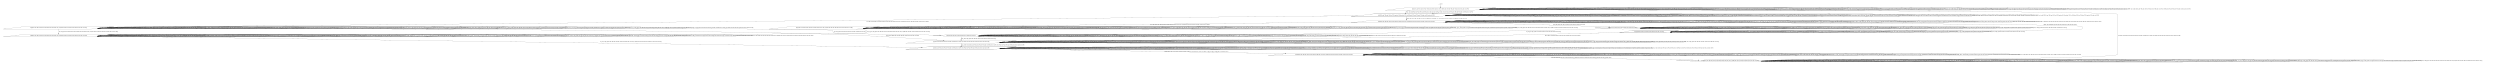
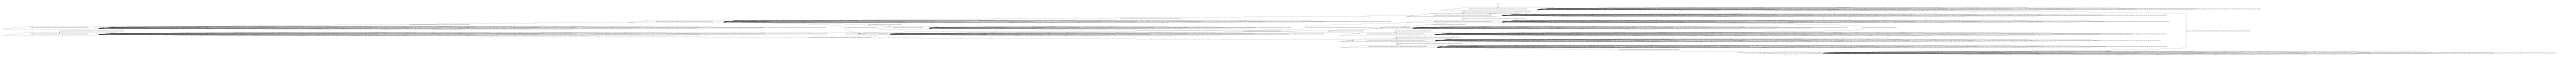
  digraph {
    fontname="IBM Plex Sans"
    node [fontname="IBM Plex Sans" shape=parallelogram]
    edge [arrowhead=normal fontname="IBM Plex Sans" lblstyle="above, sloped"]
    n1 [label="0@[((DOL and TEA and CAP and TON and not EUR and not COF) or (EUR and COF and TEA and TON and not DOL and not CAP))]"]
    n2 [label="1@[((DOL and TEA and CAP and TON and not EUR and not COF) or (EUR and COF and TEA and TON and not DOL and not CAP))]"]
    n3 [label="2@[((DOL and TEA and CAP and TON and not EUR and not COF) or (EUR and COF and TEA and TON and not DOL and not CAP))]"]
    n4 [label="3@[((DOL and TEA and CAP and TON and not EUR and not COF) or (EUR and COF and TEA and TON and not DOL and not CAP))]"]
    n5 [label="6@[((DOL and TEA and CAP and TON and not EUR and not COF))]" shape=diamond]
    n6 [label="7@[((DOL and TEA and CAP and TON and not EUR and not COF) or (EUR and COF and TEA and TON and not DOL and not CAP))]"]
    n7 [label="9@[((DOL and TEA and CAP and TON and not EUR and not COF) or (EUR and COF and TEA and TON and not DOL and not CAP))]"]
    n8 [label="4@[((DOL and TEA and CAP and TON and not EUR and not COF))]" shape=diamond]
    n9 [label="5@[((DOL and TEA and CAP and TON and not EUR and not COF) or (EUR and COF and TEA and TON and not DOL and not CAP))]"]
    n10 [label="12@[((EUR and COF and TEA and TON and not DOL and not CAP))]"]
    n11 [label="8@[((DOL and TEA and CAP and TON and not EUR and not COF) or (EUR and COF and TEA and TON and not DOL and not CAP))]"]
    n12 [label="10@[((DOL and TEA and CAP and TON and not EUR and not COF) or (EUR and COF and TEA and TON and not DOL and not CAP))]"]
    n13 [label="11@[((DOL and TEA and CAP and TON and not EUR and not COF) or (EUR and COF and TEA and TON and not DOL and not CAP))]" shape=diamond]
    n14 [height=0 label=__start4 shape=none width=0]
    n1 -> n1 [arrowhead=diamond label="cap / nok() [((DOL and TEA and CAP and TON and not EUR and not COF))]"]
    n1 -> n1 [arrowhead=diamond label="coffee / nok() [((DOL and TEA and CAP and TON and not EUR and not COF) or (EUR and COF and TEA and TON and not DOL and not CAP))]"]
    n1 -> n1 [label="cup_taken / nok() [((DOL and TEA and CAP and TON and not EUR and not COF) or (EUR and COF and TEA and TON and not DOL and not CAP))]"]
    n1 -> n1 [arrowhead=diamond label="display_done / nok() [((DOL and TEA and CAP and TON and not EUR and not COF) or (EUR and COF and TEA and TON and not DOL and not CAP))]"]
    n1 -> n1 [label="no_sugar / nok() [((DOL and TEA and CAP and TON and not EUR and not COF) or (EUR and COF and TEA and TON and not DOL and not CAP))]"]
    n1 -> n1 [arrowhead=diamond label="pour_coffee / nok() [((DOL and TEA and CAP and TON and not EUR and not COF) or (EUR and COF and TEA and TON and not DOL and not CAP))]"]
    n1 -> n1 [arrowhead=diamond label="pour_milk / nok() [((DOL and TEA and CAP and TON and not EUR and not COF))]"]
    n1 -> n1 [arrowhead=diamond label="pour_sugar / nok() [((DOL and TEA and CAP and TON and not EUR and not COF) or (EUR and COF and TEA and TON and not DOL and not CAP))]"]
    n1 -> n1 [arrowhead=diamond label="pour_tea / nok() [((DOL and TEA and CAP and TON and not EUR and not COF) or (EUR and COF and TEA and TON and not DOL and not CAP))]"]
    n1 -> n1 [arrowhead=diamond label="ring / nok() [((DOL and TEA and CAP and TON and not EUR and not COF) or (EUR and COF and TEA and TON and not DOL and not CAP))]"]
    n1 -> n1 [label="sugar / nok() [((DOL and TEA and CAP and TON and not EUR and not COF) or (EUR and COF and TEA and TON and not DOL and not CAP))]"]
    n1 -> n1 [label="tea / nok() [((DOL and TEA and CAP and TON and not EUR and not COF) or (EUR and COF and TEA and TON and not DOL and not CAP))]"]
    n1 -> n2 [label="dollar / ok() [((DOL and TEA and CAP and TON and not EUR and not COF))]"]
    n1 -> n2 [label="euro / ok() [((EUR and COF and TEA and TON and not DOL and not CAP))]"]
    n2 -> n2 [arrowhead=diamond label="cap / nok() [((DOL and TEA and CAP and TON and not EUR and not COF))]"]
    n2 -> n2 [label="coffee / nok() [((DOL and TEA and CAP and TON and not EUR and not COF) or (EUR and COF and TEA and TON and not DOL and not CAP))]"]
    n2 -> n2 [arrowhead=diamond label="cup_taken / nok() [((DOL and TEA and CAP and TON and not EUR and not COF) or (EUR and COF and TEA and TON and not DOL and not CAP))]"]
    n2 -> n2 [label="display_done / nok() [((DOL and TEA and CAP and TON and not EUR and not COF) or (EUR and COF and TEA and TON and not DOL and not CAP))]"]
    n2 -> n2 [arrowhead=diamond label="dollar / nok() [((DOL and TEA and CAP and TON and not EUR and not COF))]"]
    n2 -> n2 [arrowhead=diamond label="euro / nok() [((EUR and COF and TEA and TON and not DOL and not CAP))]"]
    n2 -> n2 [arrowhead=diamond label="pour_coffee / nok() [((DOL and TEA and CAP and TON and not EUR and not COF) or (EUR and COF and TEA and TON and not DOL and not CAP))]"]
    n2 -> n2 [label="pour_milk / nok() [((DOL and TEA and CAP and TON and not EUR and not COF))]"]
    n2 -> n2 [arrowhead=diamond label="pour_sugar / nok() [((DOL and TEA and CAP and TON and not EUR and not COF) or (EUR and COF and TEA and TON and not DOL and not CAP))]"]
    n2 -> n2 [label="pour_tea / nok() [((DOL and TEA and CAP and TON and not EUR and not COF) or (EUR and COF and TEA and TON and not DOL and not CAP))]"]
    n2 -> n2 [arrowhead=diamond label="ring / nok() [((DOL and TEA and CAP and TON and not EUR and not COF) or (EUR and COF and TEA and TON and not DOL and not CAP))]"]
    n2 -> n2 [label="tea / nok() [((DOL and TEA and CAP and TON and not EUR and not COF) or (EUR and COF and TEA and TON and not DOL and not CAP))]"]
    n2 -> n3 [label="no_sugar / ok() [((DOL and TEA and CAP and TON and not EUR and not COF) or (EUR and COF and TEA and TON and not DOL and not CAP))]"]
    n2 -> n4 [arrowhead=diamond label="sugar / ok() [((DOL and TEA and CAP and TON and not EUR and not COF) or (EUR and COF and TEA and TON and not DOL and not CAP))]"]
    n3 -> n3 [label="coffee / Ω [((DOL and TEA and CAP and TON and not EUR and not COF))]"]
    n3 -> n3 [label="cup_taken / nok() [((DOL and TEA and CAP and TON and not EUR and not COF) or (EUR and COF and TEA and TON and not DOL and not CAP))]"]
    n3 -> n3 [label="display_done / nok() [((DOL and TEA and CAP and TON and not EUR and not COF) or (EUR and COF and TEA and TON and not DOL and not CAP))]"]
    n3 -> n3 [arrowhead=diamond label="dollar / nok() [((DOL and TEA and CAP and TON and not EUR and not COF))]"]
    n3 -> n3 [arrowhead=diamond label="euro / nok() [((EUR and COF and TEA and TON and not DOL and not CAP))]"]
    n3 -> n3 [arrowhead=diamond label="no_sugar / nok() [((DOL and TEA and CAP and TON and not EUR and not COF) or (EUR and COF and TEA and TON and not DOL and not CAP))]"]
    n3 -> n3 [label="pour_coffee / nok() [((DOL and TEA and CAP and TON and not EUR and not COF) or (EUR and COF and TEA and TON and not DOL and not CAP))]"]
    n3 -> n3 [arrowhead=diamond label="pour_milk / nok() [((DOL and TEA and CAP and TON and not EUR and not COF))]"]
    n3 -> n3 [label="pour_sugar / nok() [((DOL and TEA and CAP and TON and not EUR and not COF) or (EUR and COF and TEA and TON and not DOL and not CAP))]"]
    n3 -> n3 [label="pour_tea / nok() [((DOL and TEA and CAP and TON and not EUR and not COF) or (EUR and COF and TEA and TON and not DOL and not CAP))]"]
    n3 -> n3 [arrowhead=diamond label="ring / nok() [((DOL and TEA and CAP and TON and not EUR and not COF) or (EUR and COF and TEA and TON and not DOL and not CAP))]"]
    n3 -> n3 [label="sugar / void() [((DOL and TEA and CAP and TON and not EUR and not COF) or (EUR and COF and TEA and TON and not DOL and not CAP))]"]
    n3 -> n5 [label="cap / ok() [((DOL and TEA and CAP and TON and not EUR and not COF))]"]
    n3 -> n6 [label="tea / ok() [((DOL and TEA and CAP and TON and not EUR and not COF) or (EUR and COF and TEA and TON and not DOL and not CAP))]"]
    n3 -> n7 [label="coffee / ok() [((EUR and COF and TEA and TON and not DOL and not CAP))]"]
    n4 -> n4 [arrowhead=diamond label="coffee / Ω [((DOL and TEA and CAP and TON and not EUR and not COF))]"]
    n4 -> n4 [label="cup_taken / nok() [((DOL and TEA and CAP and TON and not EUR and not COF) or (EUR and COF and TEA and TON and not DOL and not CAP))]"]
    n4 -> n4 [label="display_done / nok() [((DOL and TEA and CAP and TON and not EUR and not COF) or (EUR and COF and TEA and TON and not DOL and not CAP))]"]
    n4 -> n4 [label="dollar / nok() [((DOL and TEA and CAP and TON and not EUR and not COF))]"]
    n4 -> n4 [arrowhead=diamond label="euro / nok() [((EUR and COF and TEA and TON and not DOL and not CAP))]"]
    n4 -> n4 [arrowhead=diamond label="no_sugar / void() [((DOL and TEA and CAP and TON and not EUR and not COF) or (EUR and COF and TEA and TON and not DOL and not CAP))]"]
    n4 -> n4 [label="pour_coffee / nok() [((DOL and TEA and CAP and TON and not EUR and not COF) or (EUR and COF and TEA and TON and not DOL and not CAP))]"]
    n4 -> n4 [label="pour_milk / nok() [((DOL and TEA and CAP and TON and not EUR and not COF))]"]
    n4 -> n4 [label="pour_sugar / nok() [((DOL and TEA and CAP and TON and not EUR and not COF) or (EUR and COF and TEA and TON and not DOL and not CAP))]"]
    n4 -> n4 [label="pour_tea / nok() [((DOL and TEA and CAP and TON and not EUR and not COF) or (EUR and COF and TEA and TON and not DOL and not CAP))]"]
    n4 -> n4 [label="ring / nok() [((DOL and TEA and CAP and TON and not EUR and not COF) or (EUR and COF and TEA and TON and not DOL and not CAP))]"]
    n4 -> n4 [arrowhead=diamond label="sugar / nok() [((DOL and TEA and CAP and TON and not EUR and not COF) or (EUR and COF and TEA and TON and not DOL and not CAP))]"]
    n4 -> n8 [arrowhead=diamond label="cap / ok() [((DOL and TEA and CAP and TON and not EUR and not COF))]"]
    n4 -> n9 [arrowhead=diamond label="tea / ok() [((DOL and TEA and CAP and TON and not EUR and not COF) or (EUR and COF and TEA and TON and not DOL and not CAP))]"]
    n4 -> n10 [label="coffee / ok() [((EUR and COF and TEA and TON and not DOL and not CAP))]"]
    n5 -> n5 [label="cap / nok() [((DOL and TEA and CAP and TON and not EUR and not COF))]"]
    n5 -> n5 [label="coffee / void() [((DOL and TEA and CAP and TON and not EUR and not COF))]"]
    n5 -> n5 [arrowhead=diamond label="cup_taken / nok() [((DOL and TEA and CAP and TON and not EUR and not COF))]"]
    n5 -> n5 [label="display_done / nok() [((DOL and TEA and CAP and TON and not EUR and not COF))]"]
    n5 -> n5 [label="dollar / nok() [((DOL and TEA and CAP and TON and not EUR and not COF))]"]
    n5 -> n5 [label="no_sugar / nok() [((DOL and TEA and CAP and TON and not EUR and not COF))]"]
    n5 -> n5 [label="pour_coffee / nok() [((DOL and TEA and CAP and TON and not EUR and not COF))]"]
    n5 -> n5 [label="pour_sugar / nok() [((DOL and TEA and CAP and TON and not EUR and not COF))]"]
    n5 -> n5 [arrowhead=diamond label="pour_tea / nok() [((DOL and TEA and CAP and TON and not EUR and not COF))]"]
    n5 -> n5 [label="ring / nok() [((DOL and TEA and CAP and TON and not EUR and not COF))]"]
    n5 -> n5 [label="sugar / nok() [((DOL and TEA and CAP and TON and not EUR and not COF))]"]
    n5 -> n5 [label="tea / void() [((DOL and TEA and CAP and TON and not EUR and not COF))]"]
    n5 -> n7 [label="pour_milk / ok() [((DOL and TEA and CAP and TON and not EUR and not COF))]"]
    n6 -> n6 [arrowhead=diamond label="cap / void() [((DOL and TEA and CAP and TON and not EUR and not COF))]"]
    n6 -> n6 [arrowhead=diamond label="coffee / void() [((DOL and TEA and CAP and TON and not EUR and not COF) or (EUR and COF and TEA and TON and not DOL and not CAP))]"]
    n6 -> n6 [arrowhead=diamond label="cup_taken / nok() [((DOL and TEA and CAP and TON and not EUR and not COF) or (EUR and COF and TEA and TON and not DOL and not CAP))]"]
    n6 -> n6 [label="display_done / nok() [((DOL and TEA and CAP and TON and not EUR and not COF) or (EUR and COF and TEA and TON and not DOL and not CAP))]"]
    n6 -> n6 [label="dollar / nok() [((DOL and TEA and CAP and TON and not EUR and not COF))]"]
    n6 -> n6 [label="euro / nok() [((EUR and COF and TEA and TON and not DOL and not CAP))]"]
    n6 -> n6 [arrowhead=diamond label="no_sugar / nok() [((DOL and TEA and CAP and TON and not EUR and not COF) or (EUR and COF and TEA and TON and not DOL and not CAP))]"]
    n6 -> n6 [label="pour_coffee / nok() [((DOL and TEA and CAP and TON and not EUR and not COF) or (EUR and COF and TEA and TON and not DOL and not CAP))]"]
    n6 -> n6 [label="pour_milk / nok() [((DOL and TEA and CAP and TON and not EUR and not COF))]"]
    n6 -> n6 [arrowhead=diamond label="pour_sugar / nok() [((DOL and TEA and CAP and TON and not EUR and not COF) or (EUR and COF and TEA and TON and not DOL and not CAP))]"]
    n6 -> n6 [label="ring / nok() [((DOL and TEA and CAP and TON and not EUR and not COF) or (EUR and COF and TEA and TON and not DOL and not CAP))]"]
    n6 -> n6 [label="sugar / nok() [((DOL and TEA and CAP and TON and not EUR and not COF) or (EUR and COF and TEA and TON and not DOL and not CAP))]"]
    n6 -> n6 [arrowhead=diamond label="tea / nok() [((DOL and TEA and CAP and TON and not EUR and not COF) or (EUR and COF and TEA and TON and not DOL and not CAP))]"]
    n6 -> n11 [arrowhead=diamond label="pour_tea / ok() [((DOL and TEA and CAP and TON and not EUR and not COF) or (EUR and COF and TEA and TON and not DOL and not CAP))]"]
    n7 -> n7 [arrowhead=diamond label="cap / nok() [((DOL and TEA and CAP and TON and not EUR and not COF))]"]
    n7 -> n7 [label="coffee / nok() [((DOL and TEA and CAP and TON and not EUR and not COF) or (EUR and COF and TEA and TON and not DOL and not CAP))]"]
    n7 -> n7 [arrowhead=diamond label="cup_taken / nok() [((DOL and TEA and CAP and TON and not EUR and not COF) or (EUR and COF and TEA and TON and not DOL and not CAP))]"]
    n7 -> n7 [arrowhead=diamond label="display_done / nok() [((DOL and TEA and CAP and TON and not EUR and not COF) or (EUR and COF and TEA and TON and not DOL and not CAP))]"]
    n7 -> n7 [arrowhead=diamond label="dollar / nok() [((DOL and TEA and CAP and TON and not EUR and not COF))]"]
    n7 -> n7 [label="euro / nok() [((EUR and COF and TEA and TON and not DOL and not CAP))]"]
    n7 -> n7 [arrowhead=diamond label="no_sugar / nok() [((DOL and TEA and CAP and TON and not EUR and not COF) or (EUR and COF and TEA and TON and not DOL and not CAP))]"]
    n7 -> n7 [label="pour_milk / nok() [((DOL and TEA and CAP and TON and not EUR and not COF))]"]
    n7 -> n7 [label="pour_sugar / nok() [((DOL and TEA and CAP and TON and not EUR and not COF) or (EUR and COF and TEA and TON and not DOL and not CAP))]"]
    n7 -> n7 [arrowhead=diamond label="pour_tea / nok() [((DOL and TEA and CAP and TON and not EUR and not COF) or (EUR and COF and TEA and TON and not DOL and not CAP))]"]
    n7 -> n7 [label="ring / nok() [((DOL and TEA and CAP and TON and not EUR and not COF) or (EUR and COF and TEA and TON and not DOL and not CAP))]"]
    n7 -> n7 [arrowhead=diamond label="sugar / nok() [((DOL and TEA and CAP and TON and not EUR and not COF) or (EUR and COF and TEA and TON and not DOL and not CAP))]"]
    n7 -> n7 [arrowhead=diamond label="tea / void() [((EUR and COF and TEA and TON and not DOL and not CAP))]"]
    n7 -> n7 [arrowhead=diamond label="tea / nok() [((DOL and TEA and CAP and TON and not EUR and not COF))]"]
    n7 -> n11 [arrowhead=diamond label="pour_coffee / ok() [((DOL and TEA and CAP and TON and not EUR and not COF) or (EUR and COF and TEA and TON and not DOL and not CAP))]"]
-   n8 -> n5 [arrowhead=diamond label="pour_sugar / ok() [((DOL and TEA and CAP and TON and not EUR and not COF))]"]
+   n5 -> n8 [arrowhead=diamond label="pour_sugar / ok() [((DOL and TEA and CAP and TON and not EUR and not COF))]"]
    n8 -> n8 [label="cap / nok() [((DOL and TEA and CAP and TON and not EUR and not COF))]"]
    n8 -> n8 [arrowhead=diamond label="coffee / void() [((DOL and TEA and CAP and TON and not EUR and not COF))]"]
    n8 -> n8 [label="cup_taken / nok() [((DOL and TEA and CAP and TON and not EUR and not COF))]"]
    n8 -> n8 [arrowhead=diamond label="display_done / nok() [((DOL and TEA and CAP and TON and not EUR and not COF))]"]
    n8 -> n8 [label="dollar / nok() [((DOL and TEA and CAP and TON and not EUR and not COF))]"]
    n8 -> n8 [arrowhead=diamond label="no_sugar / nok() [((DOL and TEA and CAP and TON and not EUR and not COF))]"]
    n8 -> n8 [label="pour_coffee / nok() [((DOL and TEA and CAP and TON and not EUR and not COF))]"]
    n8 -> n8 [arrowhead=diamond label="pour_milk / nok() [((DOL and TEA and CAP and TON and not EUR and not COF))]"]
    n8 -> n8 [arrowhead=diamond label="pour_tea / nok() [((DOL and TEA and CAP and TON and not EUR and not COF))]"]
    n8 -> n8 [arrowhead=diamond label="ring / nok() [((DOL and TEA and CAP and TON and not EUR and not COF))]"]
    n8 -> n8 [arrowhead=diamond label="sugar / nok() [((DOL and TEA and CAP and TON and not EUR and not COF))]"]
    n8 -> n8 [label="tea / void() [((DOL and TEA and CAP and TON and not EUR and not COF))]"]
    n9 -> n6 [arrowhead=diamond label="pour_sugar / ok() [((DOL and TEA and CAP and TON and not EUR and not COF) or (EUR and COF and TEA and TON and not DOL and not CAP))]"]
    n9 -> n9 [arrowhead=diamond label="cap / void() [((DOL and TEA and CAP and TON and not EUR and not COF))]"]
    n9 -> n9 [label="coffee / void() [((DOL and TEA and CAP and TON and not EUR and not COF) or (EUR and COF and TEA and TON and not DOL and not CAP))]"]
    n9 -> n9 [arrowhead=diamond label="cup_taken / nok() [((DOL and TEA and CAP and TON and not EUR and not COF) or (EUR and COF and TEA and TON and not DOL and not CAP))]"]
    n9 -> n9 [arrowhead=diamond label="display_done / nok() [((DOL and TEA and CAP and TON and not EUR and not COF) or (EUR and COF and TEA and TON and not DOL and not CAP))]"]
    n9 -> n9 [label="dollar / nok() [((DOL and TEA and CAP and TON and not EUR and not COF))]"]
    n9 -> n9 [arrowhead=diamond label="euro / nok() [((EUR and COF and TEA and TON and not DOL and not CAP))]"]
    n9 -> n9 [arrowhead=diamond label="no_sugar / nok() [((DOL and TEA and CAP and TON and not EUR and not COF) or (EUR and COF and TEA and TON and not DOL and not CAP))]"]
    n9 -> n9 [label="pour_coffee / nok() [((DOL and TEA and CAP and TON and not EUR and not COF) or (EUR and COF and TEA and TON and not DOL and not CAP))]"]
    n9 -> n9 [label="pour_milk / nok() [((DOL and TEA and CAP and TON and not EUR and not COF))]"]
    n9 -> n9 [arrowhead=diamond label="pour_tea / nok() [((DOL and TEA and CAP and TON and not EUR and not COF) or (EUR and COF and TEA and TON and not DOL and not CAP))]"]
    n9 -> n9 [arrowhead=diamond label="ring / nok() [((DOL and TEA and CAP and TON and not EUR and not COF) or (EUR and COF and TEA and TON and not DOL and not CAP))]"]
    n9 -> n9 [label="sugar / nok() [((DOL and TEA and CAP and TON and not EUR and not COF) or (EUR and COF and TEA and TON and not DOL and not CAP))]"]
    n9 -> n9 [label="tea / nok() [((DOL and TEA and CAP and TON and not EUR and not COF) or (EUR and COF and TEA and TON and not DOL and not CAP))]"]
    n10 -> n7 [label="pour_sugar / ok() [((EUR and COF and TEA and TON and not DOL and not CAP))]"]
    n10 -> n10 [label="coffee / nok() [((EUR and COF and TEA and TON and not DOL and not CAP))]"]
    n10 -> n10 [label="cup_taken / nok() [((EUR and COF and TEA and TON and not DOL and not CAP))]"]
    n10 -> n10 [arrowhead=diamond label="display_done / nok() [((EUR and COF and TEA and TON and not DOL and not CAP))]"]
    n10 -> n10 [arrowhead=diamond label="euro / nok() [((EUR and COF and TEA and TON and not DOL and not CAP))]"]
    n10 -> n10 [label="no_sugar / nok() [((EUR and COF and TEA and TON and not DOL and not CAP))]"]
    n10 -> n10 [label="pour_coffee / nok() [((EUR and COF and TEA and TON and not DOL and not CAP))]"]
    n10 -> n10 [label="pour_tea / nok() [((EUR and COF and TEA and TON and not DOL and not CAP))]"]
    n10 -> n10 [arrowhead=diamond label="ring / nok() [((EUR and COF and TEA and TON and not DOL and not CAP))]"]
    n10 -> n10 [arrowhead=diamond label="sugar / nok() [((EUR and COF and TEA and TON and not DOL and not CAP))]"]
    n10 -> n10 [label="tea / void() [((EUR and COF and TEA and TON and not DOL and not CAP))]"]
    n11 -> n11 [arrowhead=diamond label="cap / nok() [((DOL and TEA and CAP and TON and not EUR and not COF))]"]
    n11 -> n11 [arrowhead=diamond label="coffee / nok() [((DOL and TEA and CAP and TON and not EUR and not COF) or (EUR and COF and TEA and TON and not DOL and not CAP))]"]
    n11 -> n11 [label="cup_taken / nok() [((DOL and TEA and CAP and TON and not EUR and not COF) or (EUR and COF and TEA and TON and not DOL and not CAP))]"]
    n11 -> n11 [label="dollar / nok() [((DOL and TEA and CAP and TON and not EUR and not COF))]"]
    n11 -> n11 [arrowhead=diamond label="euro / nok() [((EUR and COF and TEA and TON and not DOL and not CAP))]"]
    n11 -> n11 [label="no_sugar / nok() [((DOL and TEA and CAP and TON and not EUR and not COF) or (EUR and COF and TEA and TON and not DOL and not CAP))]"]
    n11 -> n11 [arrowhead=diamond label="pour_coffee / nok() [((DOL and TEA and CAP and TON and not EUR and not COF) or (EUR and COF and TEA and TON and not DOL and not CAP))]"]
    n11 -> n11 [arrowhead=diamond label="pour_milk / nok() [((DOL and TEA and CAP and TON and not EUR and not COF))]"]
    n11 -> n11 [arrowhead=diamond label="pour_sugar / nok() [((DOL and TEA and CAP and TON and not EUR and not COF) or (EUR and COF and TEA and TON and not DOL and not CAP))]"]
    n11 -> n11 [label="pour_tea / nok() [((DOL and TEA and CAP and TON and not EUR and not COF) or (EUR and COF and TEA and TON and not DOL and not CAP))]"]
    n11 -> n11 [label="ring / nok() [((DOL and TEA and CAP and TON and not EUR and not COF) or (EUR and COF and TEA and TON and not DOL and not CAP))]"]
    n11 -> n11 [arrowhead=diamond label="sugar / nok() [((DOL and TEA and CAP and TON and not EUR and not COF) or (EUR and COF and TEA and TON and not DOL and not CAP))]"]
    n11 -> n11 [arrowhead=diamond label="tea / nok() [((DOL and TEA and CAP and TON and not EUR and not COF) or (EUR and COF and TEA and TON and not DOL and not CAP))]"]
    n11 -> n12 [label="display_done / ok() [((DOL and TEA and CAP and TON and not EUR and not COF) or (EUR and COF and TEA and TON and not DOL and not CAP))]"]
    n12 -> n12 [arrowhead=diamond label="cap / nok() [((DOL and TEA and CAP and TON and not EUR and not COF))]"]
    n12 -> n12 [arrowhead=diamond label="coffee / nok() [((DOL and TEA and CAP and TON and not EUR and not COF) or (EUR and COF and TEA and TON and not DOL and not CAP))]"]
    n12 -> n12 [arrowhead=diamond label="cup_taken / nok() [((DOL and TEA and CAP and TON and not EUR and not COF) or (EUR and COF and TEA and TON and not DOL and not CAP))]"]
    n12 -> n12 [label="display_done / nok() [((DOL and TEA and CAP and TON and not EUR and not COF) or (EUR and COF and TEA and TON and not DOL and not CAP))]"]
    n12 -> n12 [arrowhead=diamond label="dollar / nok() [((DOL and TEA and CAP and TON and not EUR and not COF))]"]
    n12 -> n12 [label="euro / nok() [((EUR and COF and TEA and TON and not DOL and not CAP))]"]
    n12 -> n12 [arrowhead=diamond label="no_sugar / nok() [((DOL and TEA and CAP and TON and not EUR and not COF) or (EUR and COF and TEA and TON and not DOL and not CAP))]"]
    n12 -> n12 [arrowhead=diamond label="pour_coffee / nok() [((DOL and TEA and CAP and TON and not EUR and not COF) or (EUR and COF and TEA and TON and not DOL and not CAP))]"]
    n12 -> n12 [arrowhead=diamond label="pour_milk / nok() [((DOL and TEA and CAP and TON and not EUR and not COF))]"]
    n12 -> n12 [label="pour_sugar / nok() [((DOL and TEA and CAP and TON and not EUR and not COF) or (EUR and COF and TEA and TON and not DOL and not CAP))]"]
    n12 -> n12 [label="pour_tea / nok() [((DOL and TEA and CAP and TON and not EUR and not COF) or (EUR and COF and TEA and TON and not DOL and not CAP))]"]
    n12 -> n12 [arrowhead=diamond label="sugar / nok() [((DOL and TEA and CAP and TON and not EUR and not COF) or (EUR and COF and TEA and TON and not DOL and not CAP))]"]
    n12 -> n12 [label="tea / nok() [((DOL and TEA and CAP and TON and not EUR and not COF) or (EUR and COF and TEA and TON and not DOL and not CAP))]"]
    n12 -> n13 [label="ring / ok() [((DOL and TEA and CAP and TON and not EUR and not COF) or (EUR and COF and TEA and TON and not DOL and not CAP))]"]
    n13 -> n1 [label="cup_taken / ok() [((DOL and TEA and CAP and TON and not EUR and not COF) or (EUR and COF and TEA and TON and not DOL and not CAP))]"]
    n13 -> n13 [label="cap / nok() [((DOL and TEA and CAP and TON and not EUR and not COF))]"]
    n13 -> n13 [label="coffee / nok() [((DOL and TEA and CAP and TON and not EUR and not COF) or (EUR and COF and TEA and TON and not DOL and not CAP))]"]
    n13 -> n13 [label="display_done / nok() [((DOL and TEA and CAP and TON and not EUR and not COF) or (EUR and COF and TEA and TON and not DOL and not CAP))]"]
    n13 -> n13 [arrowhead=diamond label="dollar / nok() [((DOL and TEA and CAP and TON and not EUR and not COF))]"]
    n13 -> n13 [label="euro / nok() [((EUR and COF and TEA and TON and not DOL and not CAP))]"]
    n13 -> n13 [label="no_sugar / nok() [((DOL and TEA and CAP and TON and not EUR and not COF) or (EUR and COF and TEA and TON and not DOL and not CAP))]"]
    n13 -> n13 [label="pour_coffee / nok() [((DOL and TEA and CAP and TON and not EUR and not COF) or (EUR and COF and TEA and TON and not DOL and not CAP))]"]
    n13 -> n13 [arrowhead=diamond label="pour_milk / nok() [((DOL and TEA and CAP and TON and not EUR and not COF))]"]
    n13 -> n13 [label="pour_sugar / nok() [((DOL and TEA and CAP and TON and not EUR and not COF) or (EUR and COF and TEA and TON and not DOL and not CAP))]"]
    n13 -> n13 [label="pour_tea / nok() [((DOL and TEA and CAP and TON and not EUR and not COF) or (EUR and COF and TEA and TON and not DOL and not CAP))]"]
    n13 -> n13 [label="ring / nok() [((DOL and TEA and CAP and TON and not EUR and not COF) or (EUR and COF and TEA and TON and not DOL and not CAP))]"]
    n13 -> n13 [label="sugar / nok() [((DOL and TEA and CAP and TON and not EUR and not COF) or (EUR and COF and TEA and TON and not DOL and not CAP))]"]
    n13 -> n13 [arrowhead=diamond label="tea / nok() [((DOL and TEA and CAP and TON and not EUR and not COF) or (EUR and COF and TEA and TON and not DOL and not CAP))]"]
    n14 -> n1 [arrowhead=diamond]
  }
